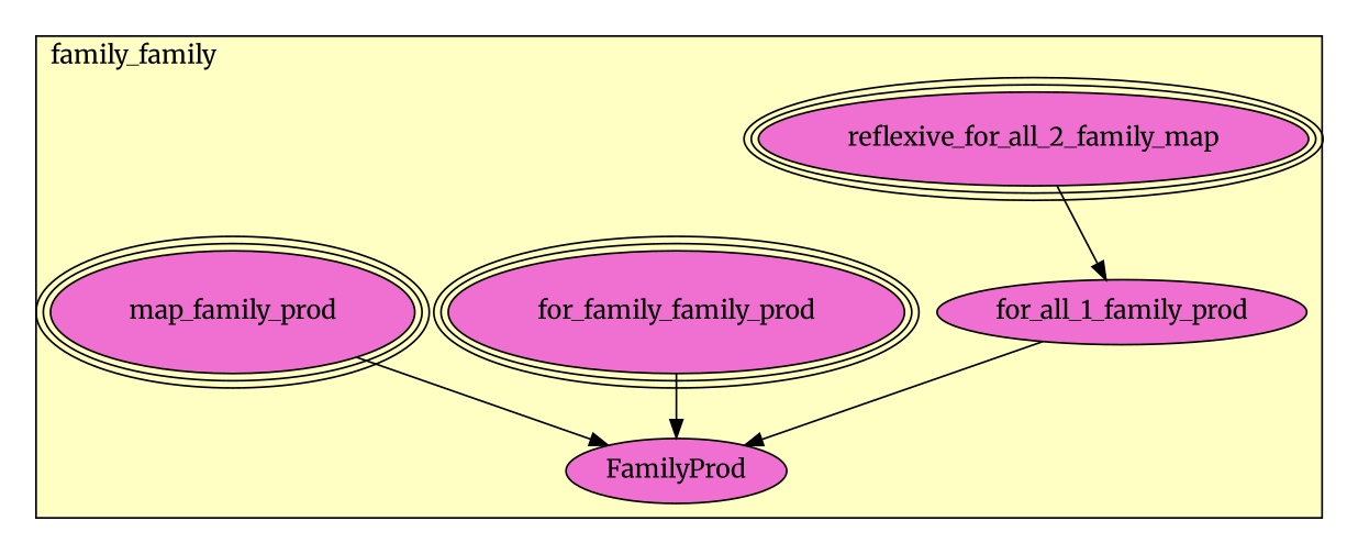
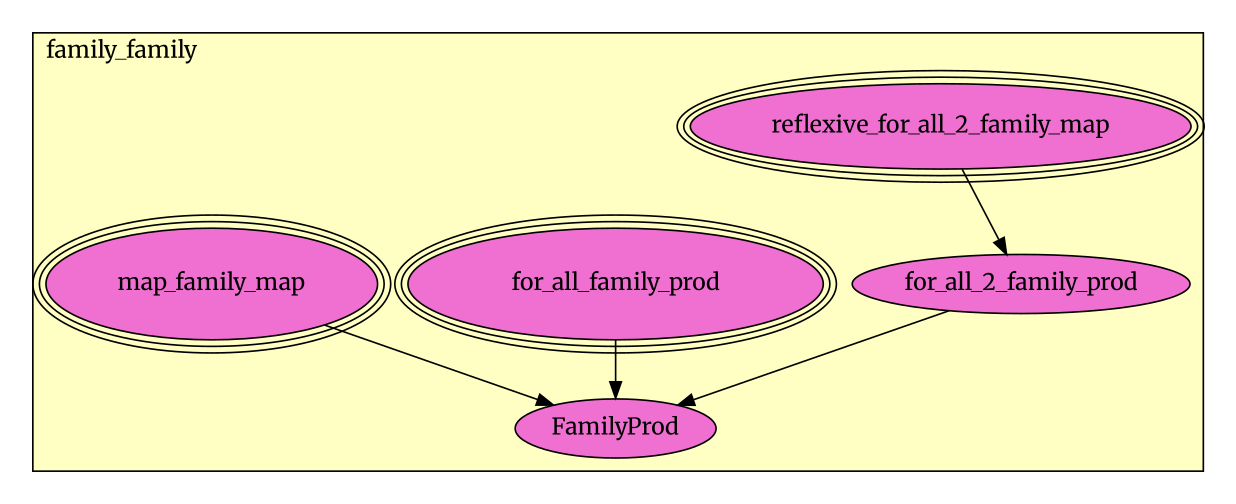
  digraph {
    fontname=Merriweather
    node [fillcolor="#F070D1" fontname=Merriweather peripheries=3 style=filled]
    edge [fontname=Merriweather]
    n1 [label=reflexive_for_all_2_family_map]
-   n2 [label=for_all_1_family_prod peripheries=""]
-   n3 [label=for_family_family_prod]
-   n4 [label=map_family_prod]
+   n2 [label=for_all_2_family_prod peripheries=""]
+   n3 [label=for_all_family_prod]
+   n4 [label=map_family_map]
    n5 [label=FamilyProd peripheries=""]
    subgraph cluster_1 {
      fillcolor="#FFFFC3"
      label=family_family
      labeljust=l
      style=filled
      n1
      n2
      n3
      n4
      n5
    }
    n1 -> n2
    n2 -> n5
    n3 -> n5
    n4 -> n5
  }
